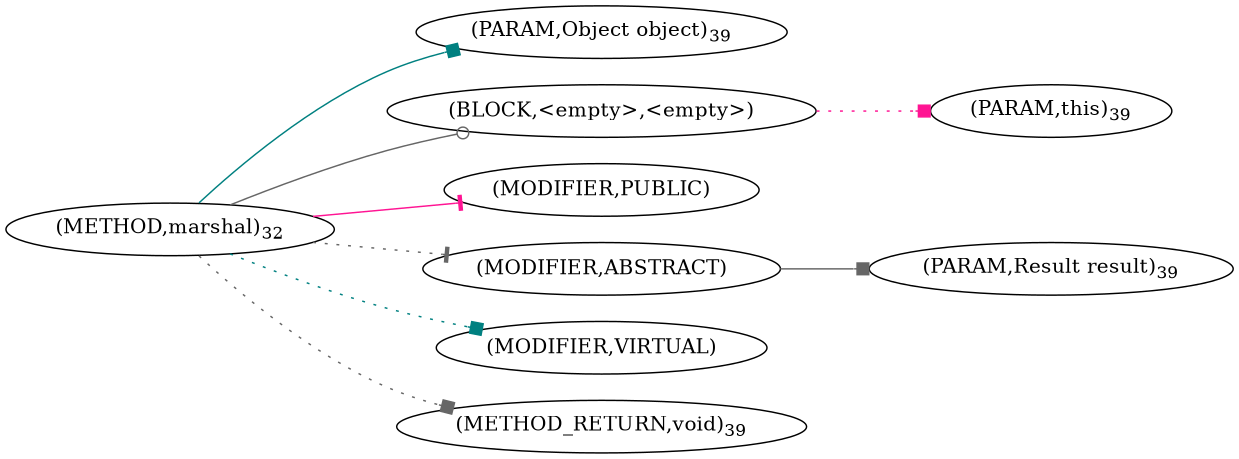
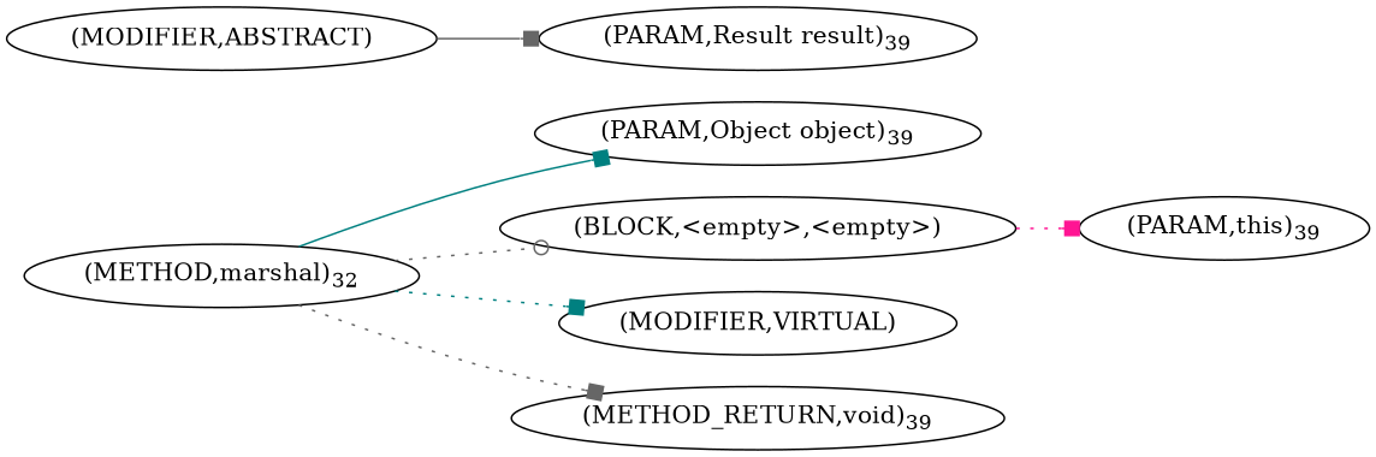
  digraph {
    rankdir=LR
    edge [arrowhead=box color=gray40 style=solid]
    n1 [label=<(METHOD,marshal)<SUB>32</SUB>>]
    n2 [label=<(PARAM,Object object)<SUB>39</SUB>>]
    n3 [label=<(BLOCK,&lt;empty&gt;,&lt;empty&gt;)>]
-   n4 [label=<(MODIFIER,PUBLIC)>]
    n5 [label=<(MODIFIER,ABSTRACT)>]
    n6 [label=<(MODIFIER,VIRTUAL)>]
    n7 [label=<(METHOD_RETURN,void)<SUB>39</SUB>>]
    n8 [label=<(PARAM,this)<SUB>39</SUB>>]
    n9 [label=<(PARAM,Result result)<SUB>39</SUB>>]
    n1 -> n2 [color=teal]
-   n1 -> n3 [arrowhead=odot]
-   n1 -> n4 [arrowhead=tee color=deeppink]
-   n1 -> n5 [arrowhead=tee style=dotted]
+   n1 -> n3 [arrowhead=odot style=dotted]
    n1 -> n6 [color=teal style=dotted]
    n1 -> n7 [style=dotted]
    n3 -> n8 [color=deeppink style=dotted]
    n5 -> n9
  }
